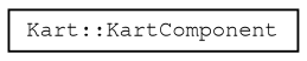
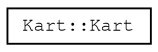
  digraph {
    rankdir=LR
-   n1 [color=black fillcolor=white fontname=FreeMono fontsize=10 height=0.2 label="Kart::KartComponent" shape=record style=filled width=0.4]
+   n1 [color=black fillcolor=white fontname=FreeMono fontsize=10 height=0.2 label="Kart::Kart" shape=record style=filled width=0.4]
  }
